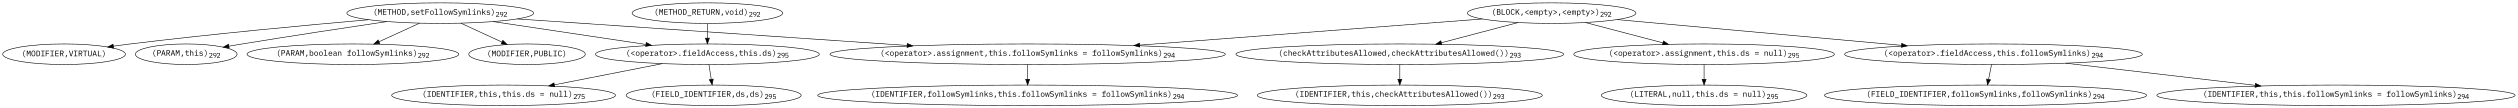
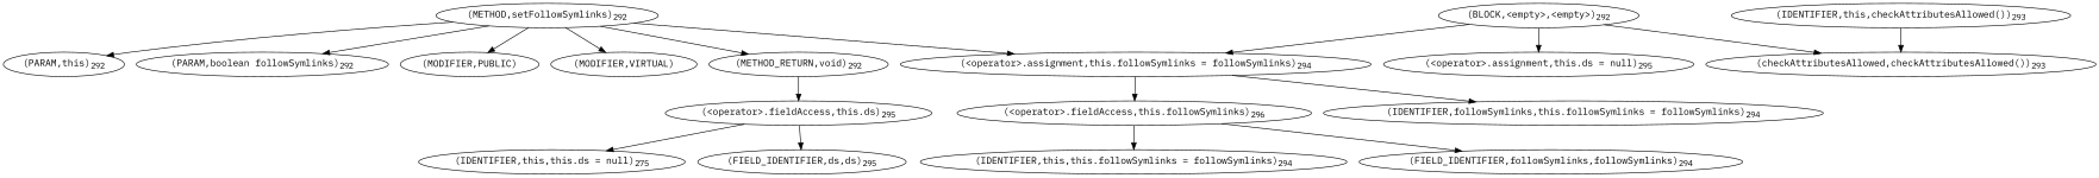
  digraph {
    fontname="IBM Plex Mono"
    node [fontname="IBM Plex Mono"]
    edge [fontname="IBM Plex Mono"]
    n1 [label=<(METHOD,setFollowSymlinks)<SUB>292</SUB>>]
    n2 [label=<(PARAM,this)<SUB>292</SUB>>]
    n3 [label=<(PARAM,boolean followSymlinks)<SUB>292</SUB>>]
    n4 [label=<(MODIFIER,PUBLIC)>]
    n5 [label=<(MODIFIER,VIRTUAL)>]
    n6 [label=<(METHOD_RETURN,void)<SUB>292</SUB>>]
    n7 [label=<(&lt;operator&gt;.assignment,this.followSymlinks = followSymlinks)<SUB>294</SUB>>]
    n8 [label=<(BLOCK,&lt;empty&gt;,&lt;empty&gt;)<SUB>292</SUB>>]
    n9 [label=<(checkAttributesAllowed,checkAttributesAllowed())<SUB>293</SUB>>]
    n10 [label=<(&lt;operator&gt;.assignment,this.ds = null)<SUB>295</SUB>>]
    n11 [label=<(&lt;operator&gt;.fieldAccess,this.ds)<SUB>295</SUB>>]
    n12 [label=<(IDENTIFIER,this,checkAttributesAllowed())<SUB>293</SUB>>]
-   n13 [label=<(&lt;operator&gt;.fieldAccess,this.followSymlinks)<SUB>294</SUB>>]
+   n13 [label=<(&lt;operator&gt;.fieldAccess,this.followSymlinks)<SUB>296</SUB>>]
    n14 [label=<(IDENTIFIER,followSymlinks,this.followSymlinks = followSymlinks)<SUB>294</SUB>>]
-   n15 [label=<(LITERAL,null,this.ds = null)<SUB>295</SUB>>]
    n16 [label=<(IDENTIFIER,this,this.followSymlinks = followSymlinks)<SUB>294</SUB>>]
    n17 [label=<(FIELD_IDENTIFIER,followSymlinks,followSymlinks)<SUB>294</SUB>>]
    n18 [label=<(IDENTIFIER,this,this.ds = null)<SUB>275</SUB>>]
    n19 [label=<(FIELD_IDENTIFIER,ds,ds)<SUB>295</SUB>>]
    n1 -> n2
    n1 -> n3
    n1 -> n4
    n1 -> n5
-   n1 -> n11
+   n1 -> n6
    n1 -> n7
    n6 -> n11
-   n8 -> n13
+   n7 -> n13
    n7 -> n14
    n8 -> n7
    n8 -> n9
    n8 -> n10
-   n9 -> n12
-   n10 -> n15
+   n12 -> n9
    n11 -> n18
    n11 -> n19
    n13 -> n16
    n13 -> n17
  }
